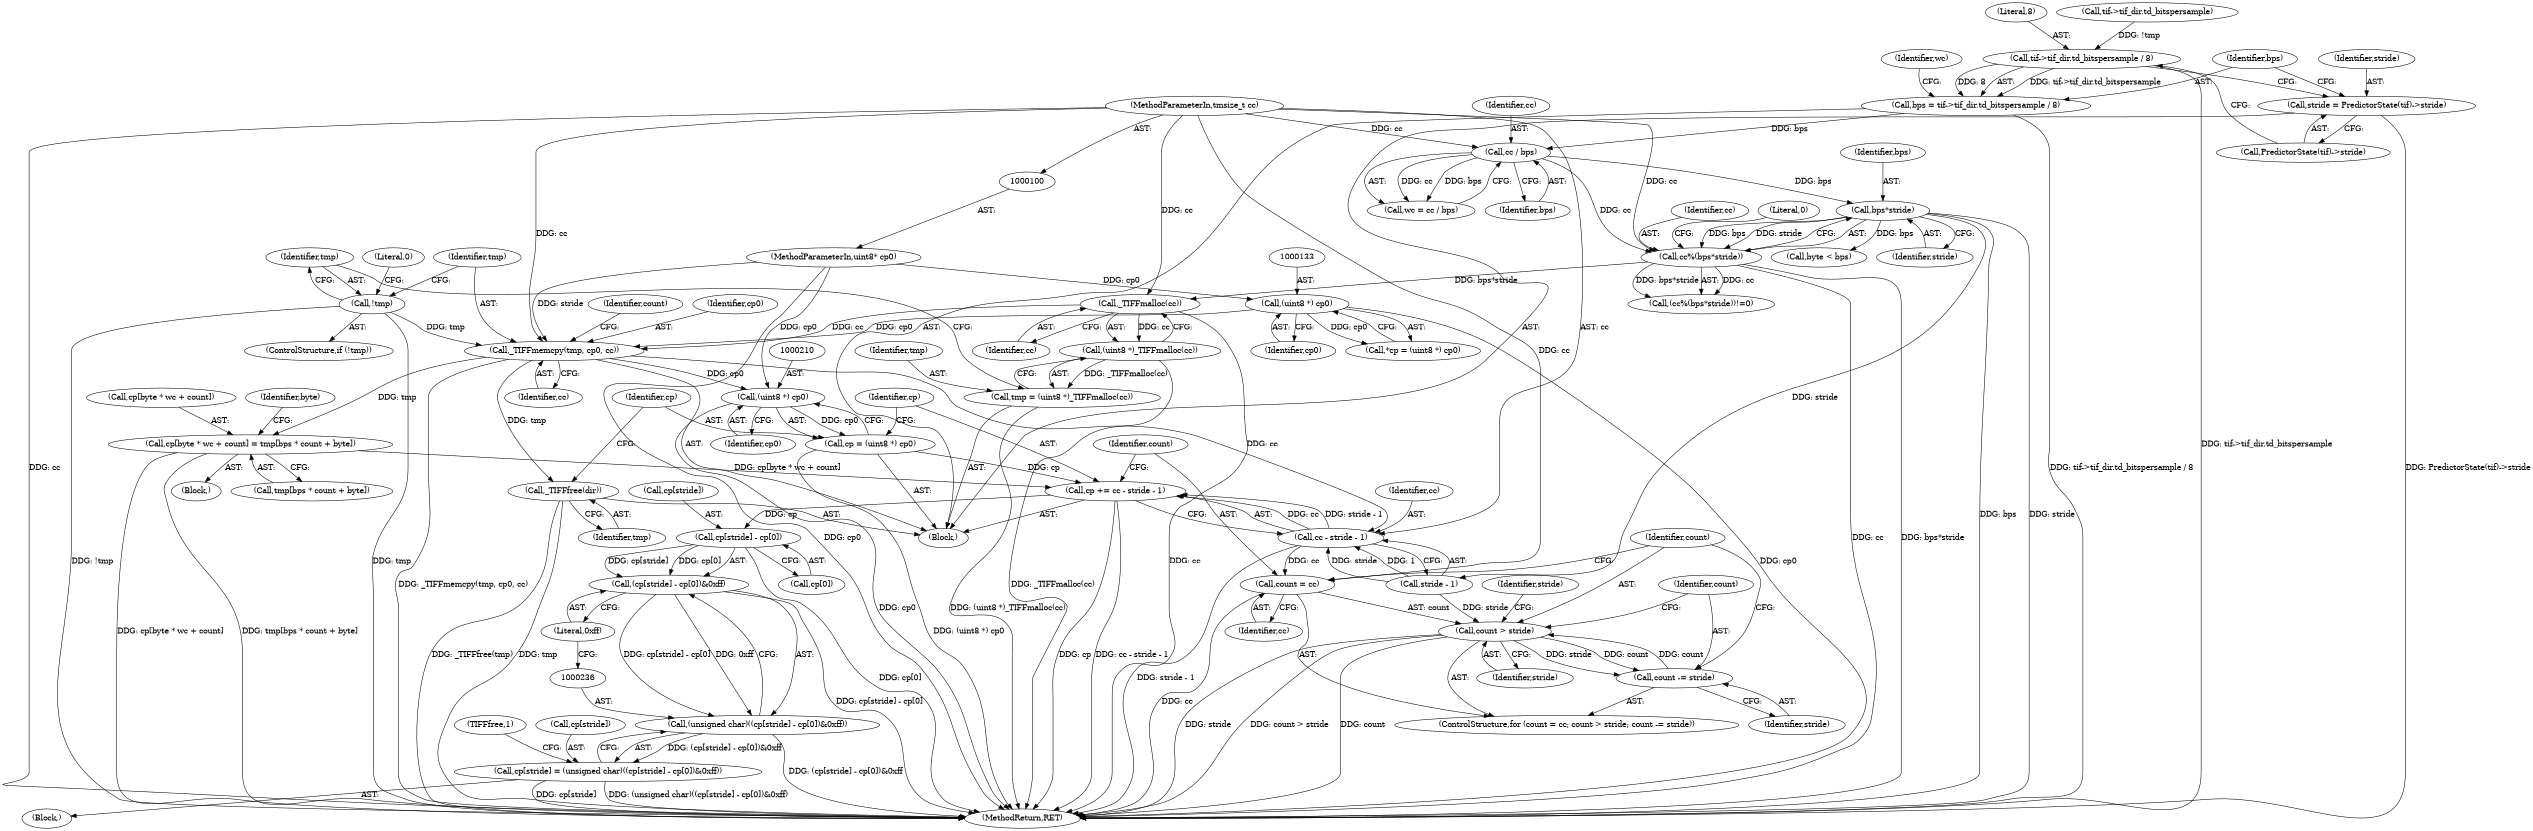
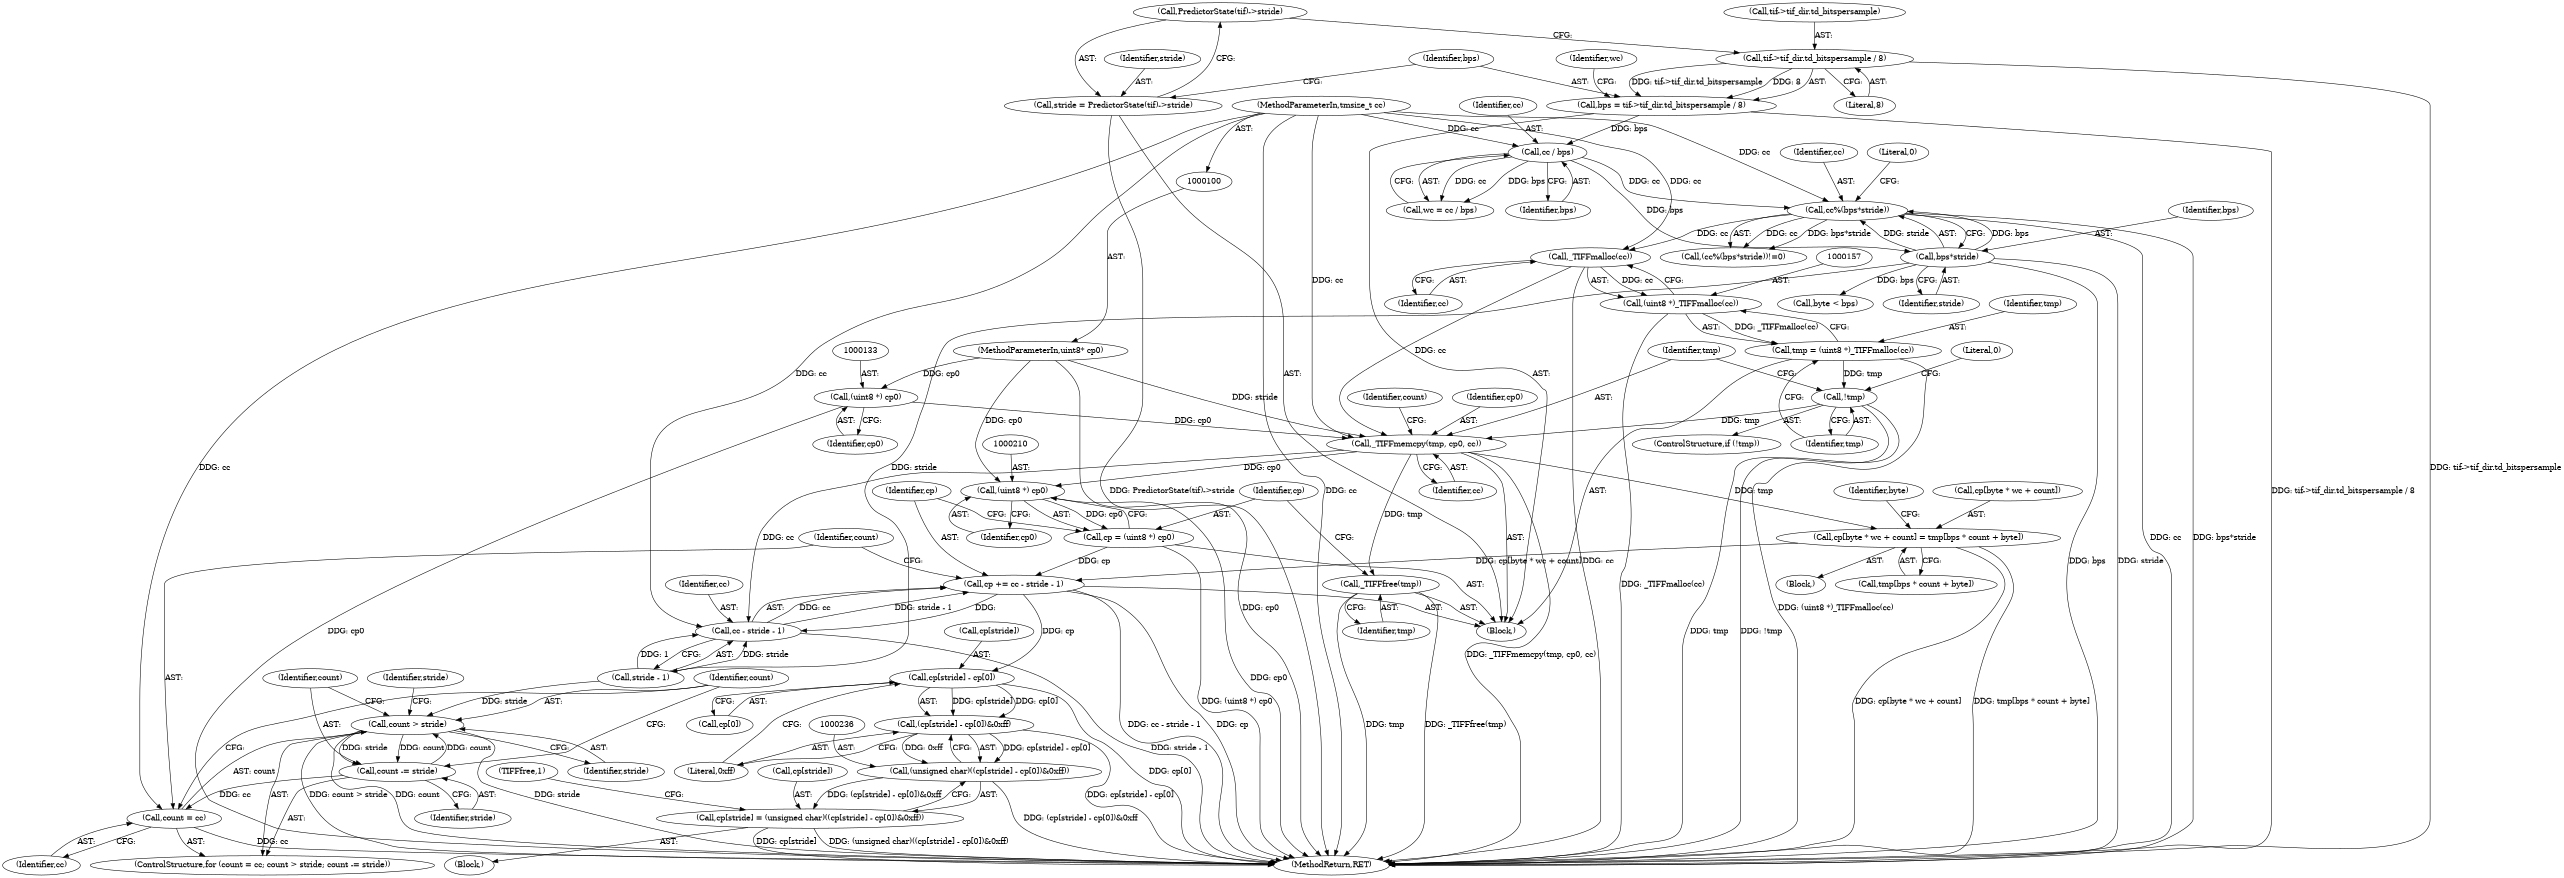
  digraph {
    n1 [label="(Call,_TIFFmemcpy(tmp, cp0, cc))"]
    n2 [label="(Call,cp[byte * wc + count] = tmp[bps * count + byte])"]
-   n3 [label="(Call,_TIFFfree(dir))"]
+   n3 [label="(Call,_TIFFfree(tmp))"]
    n4 [label="(Call,(uint8 *) cp0)"]
    n5 [label="(Call,cc - stride - 1)"]
    n6 [label="(Identifier,cc)"]
    n7 [label="(MethodReturn,RET)"]
    n8 [label="(Block,)"]
    n9 [label="(Call,cp += cc - stride - 1)"]
    n10 [label="(Call,tmp[bps * count + byte])"]
    n11 [label="(Block,)"]
    n12 [label="(Identifier,tmp)"]
    n13 [label="(Call,cp = (uint8 *) cp0)"]
    n14 [label="(Identifier,cp0)"]
    n15 [label="(Call,count = cc)"]
    n16 [label="(Call,stride - 1)"]
    n17 [label="(Call,!tmp)"]
    n18 [label="(Identifier,tmp)"]
    n19 [label="(ControlStructure,if (!tmp))"]
    n20 [label="(Call,tmp = (uint8 *)_TIFFmalloc(cc))"]
    n21 [label="(Call,(uint8 *)_TIFFmalloc(cc))"]
    n22 [label="(Call,_TIFFmalloc(cc))"]
    n23 [label="(Identifier,cc)"]
    n24 [label="(Call,cc%(bps*stride))"]
    n25 [label="(Call,bps*stride)"]
    n26 [label="(Call,(cc%(bps*stride))!=0)"]
    n27 [label="(Call,byte < bps)"]
    n28 [label="(Identifier,stride)"]
    n29 [label="(Call,cc / bps)"]
    n30 [label="(Call,wc = cc / bps)"]
    n31 [label="(Identifier,bps)"]
    n32 [label="(MethodParameterIn,tmsize_t cc)"]
    1000100
    n34 [label="(Call,count > stride)"]
    n35 [label="(Identifier,cc)"]
    n36 [label="(ControlStructure,for (count = cc; count > stride; count -= stride))"]
    n37 [label="(MethodParameterIn,uint8* cp0)"]
    n38 [label="(Call,bps = tif->tif_dir.td_bitspersample / 8)"]
    n39 [label="(Call,tif->tif_dir.td_bitspersample / 8)"]
    n40 [label="(Literal,8)"]
    n41 [label="(Call,stride = PredictorState(tif)->stride)"]
    n42 [label="(Call,PredictorState(tif)->stride)"]
    n43 [label="(Call,(uint8 *) cp0)"]
    n44 [label="(Identifier,cp0)"]
-   n45 [label="(Call,*cp = (uint8 *) cp0)"]
    n46 [label="(Call,cp[stride] - cp[0])"]
    n47 [label="(Call,(cp[stride] - cp[0])&0xff)"]
    n48 [label="(Call,cp[0])"]
    n49 [label="(Call,(unsigned char)((cp[stride] - cp[0])&0xff))"]
    n50 [label="(Literal,0xff)"]
    n51 [label="(Call,cp[stride] = (unsigned char)((cp[stride] - cp[0])&0xff))"]
    n52 [label="(Block,)"]
    n53 [label="(Call,count -= stride)"]
    n54 [label="(Identifier,stride)"]
    n55 [label="(Identifier,stride)"]
    n56 [label="(Call,tif->tif_dir.td_bitspersample)"]
    n57 [label="(Identifier,tmp)"]
    n58 [label="(Identifier,stride)"]
    n59 [label="(Identifier,tmp)"]
    n60 [label="(Identifier,cc)"]
    n61 [label="(Identifier,count)"]
    n62 [label="(Literal,0)"]
    n63 [label="(Identifier,count)"]
    n64 [label="(Identifier,byte)"]
    n65 [label="(Identifier,wc)"]
    n66 [label="(Identifier,bps)"]
    n67 [label="(Call,cp[stride])"]
    n68 [label="(Identifier,cc)"]
    n69 [label="(Identifier,count)"]
    n70 [label="(Literal,0)"]
    n71 [label="(Identifier,bps)"]
    n72 [label="(Identifier,cp0)"]
    n73 [label="(TIFFfree,1)"]
    n74 [label="(Call,cp[byte * wc + count])"]
    n75 [label="(Identifier,cp)"]
    n76 [label="(Identifier,stride)"]
    n77 [label="(Call,cp[stride])"]
    n78 [label="(Identifier,count)"]
    n79 [label="(Identifier,cp)"]
    n80 [label="(Identifier,cc)"]
+   1000157
    1000133
    1000236
    1000210
    n1 -> n2 [label="DDG: tmp"]
    n1 -> n3 [label="DDG: tmp"]
    n1 -> n4 [label="DDG: cp0"]
    n1 -> n5 [label="DDG: cc"]
    n1 -> n6 [label="CFG: "]
    n1 -> n7 [label="DDG: _TIFFmemcpy(tmp, cp0, cc)"]
    n1 -> n8 [label="AST: "]
    n2 -> n7 [label="DDG: cp[byte * wc + count]"]
    n2 -> n7 [label="DDG: tmp[bps * count + byte]"]
    n2 -> n9 [label="DDG: cp[byte * wc + count]"]
    n2 -> n10 [label="CFG: "]
    n2 -> n11 [label="AST: "]
    n3 -> n7 [label="DDG: _TIFFfree(tmp)"]
    n3 -> n7 [label="DDG: tmp"]
    n3 -> n8 [label="AST: "]
    n3 -> n12 [label="CFG: "]
    n4 -> n7 [label="DDG: cp0"]
    n4 -> n13 [label="AST: "]
    n4 -> n13 [label="DDG: cp0"]
    n4 -> n14 [label="CFG: "]
    n5 -> n7 [label="DDG: stride - 1"]
    n5 -> n9 [label="AST: "]
    n5 -> n9 [label="DDG: cc"]
    n5 -> n9 [label="DDG: stride - 1"]
-   n5 -> n15 [label="DDG: cc"]
+   n53 -> n15 [label="DDG: cc"]
    n5 -> n16 [label="CFG: "]
    n6 -> n1 [label="AST: "]
-   n9 -> n5 [label="CFG: "]
+   n9 -> n5 [label="DDG: "]
    n9 -> n7 [label="DDG: cc - stride - 1"]
    n9 -> n7 [label="DDG: cp"]
    n9 -> n8 [label="AST: "]
    n9 -> n46 [label="DDG: cp"]
    n10 -> n2 [label="AST: "]
    n12 -> n3 [label="AST: "]
    n13 -> n4 [label="CFG: "]
    n13 -> n7 [label="DDG: (uint8 *) cp0"]
    n13 -> n8 [label="AST: "]
    n13 -> n9 [label="DDG: cp"]
    n14 -> n4 [label="AST: "]
    n15 -> n7 [label="DDG: cc"]
    n15 -> n34 [label="AST: count"]
    n15 -> n35 [label="CFG: "]
    n15 -> n36 [label="AST: "]
    n16 -> n5 [label="AST: "]
    n16 -> n5 [label="DDG: stride"]
    n16 -> n5 [label="DDG: 1"]
    n16 -> n34 [label="DDG: stride"]
    n17 -> n1 [label="DDG: tmp"]
    n17 -> n7 [label="DDG: tmp"]
    n17 -> n7 [label="DDG: !tmp"]
    n17 -> n18 [label="CFG: "]
    n17 -> n19 [label="AST: "]
    n18 -> n17 [label="AST: "]
    n18 -> n20 [label="CFG: "]
    n20 -> n7 [label="DDG: (uint8 *)_TIFFmalloc(cc)"]
    n20 -> n8 [label="AST: "]
+   n20 -> n17 [label="DDG: tmp"]
    n20 -> n21 [label="CFG: "]
    n21 -> n7 [label="DDG: _TIFFmalloc(cc)"]
    n21 -> n20 [label="AST: "]
    n21 -> n20 [label="DDG: _TIFFmalloc(cc)"]
    n21 -> n22 [label="CFG: "]
    n22 -> n1 [label="DDG: cc"]
    n22 -> n7 [label="DDG: cc"]
    n22 -> n21 [label="AST: "]
    n22 -> n21 [label="DDG: cc"]
    n22 -> n23 [label="CFG: "]
    n23 -> n22 [label="AST: "]
    n24 -> n7 [label="DDG: cc"]
    n24 -> n7 [label="DDG: bps*stride"]
-   n24 -> n22 [label="DDG: bps*stride"]
+   n24 -> n22 [label="DDG: cc"]
    n24 -> n25 [label="CFG: "]
    n24 -> n26 [label="AST: "]
    n24 -> n26 [label="DDG: cc"]
    n24 -> n26 [label="DDG: bps*stride"]
    n25 -> n7 [label="DDG: stride"]
    n25 -> n7 [label="DDG: bps"]
    n25 -> n16 [label="DDG: stride"]
    n25 -> n24 [label="AST: "]
    n25 -> n24 [label="DDG: bps"]
    n25 -> n24 [label="DDG: stride"]
    n25 -> n27 [label="DDG: bps"]
    n25 -> n28 [label="CFG: "]
    n28 -> n25 [label="AST: "]
    n29 -> n24 [label="DDG: cc"]
    n29 -> n25 [label="DDG: bps"]
    n29 -> n30 [label="AST: "]
    n29 -> n30 [label="DDG: cc"]
    n29 -> n30 [label="DDG: bps"]
    n29 -> n31 [label="CFG: "]
    n30 -> n29 [label="CFG: "]
    n31 -> n29 [label="AST: "]
    n32 -> n1 [label="DDG: cc"]
-   n32 -> n5 [label="AST: cc"]
+   n32 -> n5 [label="DDG: cc"]
    n32 -> n7 [label="DDG: cc"]
    n32 -> n15 [label="DDG: cc"]
    n32 -> n22 [label="DDG: cc"]
    n32 -> n24 [label="DDG: cc"]
    n32 -> n29 [label="DDG: cc"]
    n32 -> 1000100 [label="AST: "]
    1000100 -> n37 [label="AST: "]
    n34 -> n7 [label="DDG: stride"]
    n34 -> n7 [label="DDG: count > stride"]
    n34 -> n7 [label="DDG: count"]
    n34 -> n36 [label="AST: "]
    n34 -> n53 [label="DDG: stride"]
    n34 -> n53 [label="DDG: count"]
    n34 -> n54 [label="CFG: "]
    n35 -> n15 [label="AST: "]
    n37 -> n1 [label="DDG: stride"]
    n37 -> n4 [label="DDG: cp0"]
    n37 -> n7 [label="DDG: cp0"]
    n37 -> n43 [label="DDG: cp0"]
    n38 -> n7 [label="DDG: tif->tif_dir.td_bitspersample / 8"]
    n38 -> n8 [label="AST: "]
    n38 -> n29 [label="DDG: bps"]
    n39 -> n7 [label="DDG: tif->tif_dir.td_bitspersample"]
    n39 -> n38 [label="AST: "]
    n39 -> n38 [label="DDG: tif->tif_dir.td_bitspersample"]
    n39 -> n38 [label="DDG: 8"]
-   n39 -> n41 [label="CFG: "]
+   n39 -> n40 [label="CFG: "]
    n40 -> n39 [label="AST: "]
    n41 -> n7 [label="DDG: PredictorState(tif)->stride"]
    n41 -> n8 [label="AST: "]
    n41 -> n42 [label="CFG: "]
    n42 -> n39 [label="CFG: "]
    n42 -> n41 [label="AST: "]
    n43 -> n1 [label="DDG: cp0"]
    n43 -> n7 [label="DDG: cp0"]
    n43 -> n44 [label="CFG: "]
-   n43 -> n45 [label="AST: "]
-   n43 -> n45 [label="DDG: cp0"]
    n44 -> n43 [label="AST: "]
-   n45 -> n43 [label="CFG: "]
    n46 -> n7 [label="DDG: cp[0]"]
    n46 -> n47 [label="AST: "]
    n46 -> n47 [label="DDG: cp[stride]"]
    n46 -> n47 [label="DDG: cp[0]"]
    n46 -> n48 [label="CFG: "]
    n47 -> n7 [label="DDG: cp[stride] - cp[0]"]
    n47 -> n49 [label="AST: "]
    n47 -> n49 [label="DDG: cp[stride] - cp[0]"]
    n47 -> n49 [label="DDG: 0xff"]
    n47 -> n50 [label="CFG: "]
    n48 -> n46 [label="AST: "]
    n49 -> n7 [label="DDG: (cp[stride] - cp[0])&0xff"]
    n49 -> n47 [label="CFG: "]
    n49 -> n51 [label="AST: "]
    n49 -> n51 [label="DDG: (cp[stride] - cp[0])&0xff"]
-   n50 -> 1000236 [label="CFG: "]
+   n50 -> n46 [label="CFG: "]
    n50 -> n47 [label="AST: "]
    n51 -> n7 [label="DDG: cp[stride]"]
    n51 -> n7 [label="DDG: (unsigned char)((cp[stride] - cp[0])&0xff)"]
    n51 -> n49 [label="CFG: "]
    n51 -> n52 [label="AST: "]
    n53 -> n34 [label="DDG: count"]
    n53 -> n36 [label="AST: "]
    n53 -> n55 [label="CFG: "]
    n54 -> n34 [label="AST: "]
    n55 -> n53 [label="AST: "]
-   n56 -> n39 [label="DDG: !tmp"]
+   n56 -> n39 [label="AST: "]
    n57 -> n20 [label="AST: "]
    n58 -> n34 [label="CFG: "]
    n59 -> n1 [label="AST: "]
    n59 -> n17 [label="CFG: "]
    n60 -> n24 [label="AST: "]
    n61 -> n9 [label="CFG: "]
    n61 -> n15 [label="AST: "]
    n62 -> n24 [label="CFG: "]
    n63 -> n15 [label="CFG: "]
    n63 -> n34 [label="AST: "]
    n63 -> n53 [label="CFG: "]
    n64 -> n2 [label="CFG: "]
    n65 -> n38 [label="CFG: "]
    n66 -> n25 [label="AST: "]
    n67 -> n46 [label="AST: "]
    n68 -> n29 [label="AST: "]
    n69 -> n34 [label="CFG: "]
    n69 -> n53 [label="AST: "]
    n70 -> n17 [label="CFG: "]
    n71 -> n38 [label="AST: "]
    n71 -> n41 [label="CFG: "]
    n72 -> n1 [label="AST: "]
    n73 -> n51 [label="CFG: "]
    n74 -> n2 [label="AST: "]
    n75 -> n9 [label="AST: "]
    n75 -> n13 [label="CFG: "]
    n76 -> n41 [label="AST: "]
    n77 -> n51 [label="AST: "]
    n78 -> n1 [label="CFG: "]
    n79 -> n3 [label="CFG: "]
    n79 -> n13 [label="AST: "]
    n80 -> n5 [label="AST: "]
+   1000157 -> n21 [label="AST: "]
    1000133 -> n43 [label="AST: "]
    1000236 -> n49 [label="AST: "]
    1000210 -> n4 [label="AST: "]
  }
